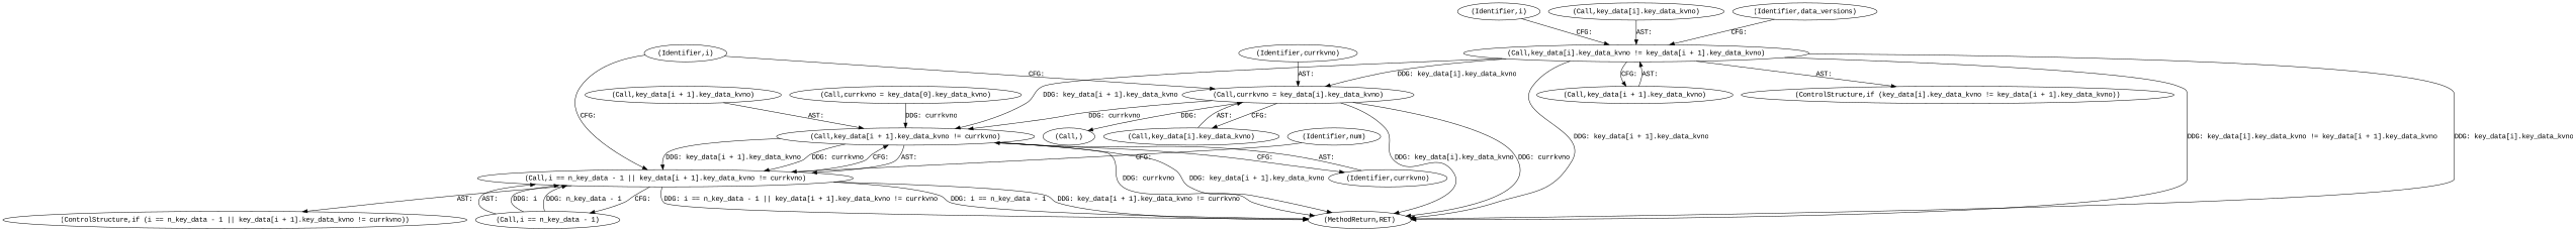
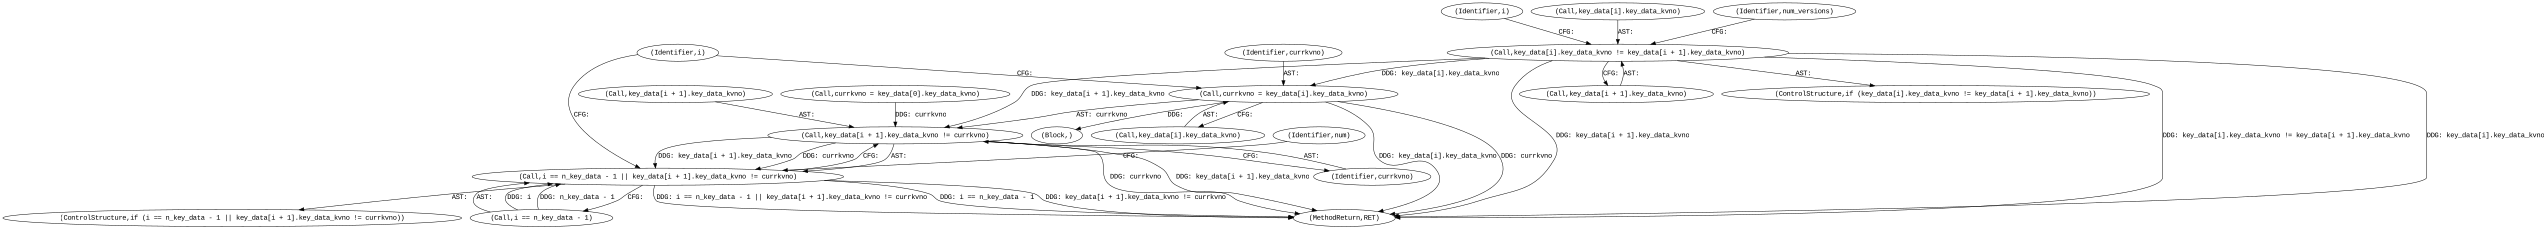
  digraph {
    fontname="Liberation Mono"
    node [fontname="Liberation Mono"]
    edge [fontname="Liberation Mono"]
    n1 [label="(Call,key_data[i].key_data_kvno != key_data[i + 1].key_data_kvno)"]
    n2 [label="(Call,key_data[i + 1].key_data_kvno != currkvno)"]
    n3 [label="(Call,currkvno = key_data[i].key_data_kvno)"]
    n4 [label="(MethodReturn,RET)"]
    n5 [label="(ControlStructure,if (key_data[i].key_data_kvno != key_data[i + 1].key_data_kvno))"]
    n6 [label="(Call,key_data[i + 1].key_data_kvno)"]
    n7 [label="(Call,i == n_key_data - 1 || key_data[i + 1].key_data_kvno != currkvno)"]
    n8 [label="(Identifier,currkvno)"]
-   n9 [label="(Call,)"]
+   n9 [label="(Block,)"]
    n10 [label="(Call,key_data[i].key_data_kvno)"]
    n11 [label="(Call,i == n_key_data - 1)"]
    n12 [label="(ControlStructure,if (i == n_key_data - 1 || key_data[i + 1].key_data_kvno != currkvno))"]
    n13 [label="(Identifier,i)"]
    n14 [label="(Call,currkvno = key_data[0].key_data_kvno)"]
    n15 [label="(Call,key_data[i + 1].key_data_kvno)"]
    n16 [label="(Call,key_data[i].key_data_kvno)"]
    n17 [label="(Identifier,i)"]
-   n18 [label="(Identifier,data_versions)"]
+   n18 [label="(Identifier,num_versions)"]
    n19 [label="(Identifier,num)"]
    n20 [label="(Identifier,currkvno)"]
    n1 -> n2 [label="DDG: key_data[i + 1].key_data_kvno"]
    n1 -> n3 [label="DDG: key_data[i].key_data_kvno"]
    n1 -> n4 [label="DDG: key_data[i + 1].key_data_kvno"]
    n1 -> n4 [label="DDG: key_data[i].key_data_kvno != key_data[i + 1].key_data_kvno"]
    n1 -> n4 [label="DDG: key_data[i].key_data_kvno"]
    n1 -> n5 [label="AST: "]
    n1 -> n6 [label="CFG: "]
    n2 -> n4 [label="DDG: currkvno"]
    n2 -> n4 [label="DDG: key_data[i + 1].key_data_kvno"]
    n2 -> n7 [label="AST: "]
    n2 -> n7 [label="DDG: key_data[i + 1].key_data_kvno"]
    n2 -> n7 [label="DDG: currkvno"]
    n2 -> n8 [label="CFG: "]
-   n3 -> n2 [label="DDG: currkvno"]
+   n3 -> n2 [label="AST: currkvno"]
    n3 -> n4 [label="DDG: key_data[i].key_data_kvno"]
    n3 -> n4 [label="DDG: currkvno"]
    n3 -> n9 [label="DDG: "]
    n3 -> n10 [label="CFG: "]
    n6 -> n1 [label="AST: "]
    n7 -> n2 [label="CFG: "]
    n7 -> n4 [label="DDG: i == n_key_data - 1"]
    n7 -> n4 [label="DDG: key_data[i + 1].key_data_kvno != currkvno"]
    n7 -> n4 [label="DDG: i == n_key_data - 1 || key_data[i + 1].key_data_kvno != currkvno"]
    n7 -> n11 [label="CFG: "]
    n7 -> n12 [label="AST: "]
    n8 -> n2 [label="AST: "]
    n10 -> n3 [label="AST: "]
    n11 -> n7 [label="AST: "]
    n11 -> n7 [label="DDG: i"]
    n11 -> n7 [label="DDG: n_key_data - 1"]
    n13 -> n1 [label="CFG: "]
    n14 -> n2 [label="DDG: currkvno"]
    n15 -> n2 [label="AST: "]
    n16 -> n1 [label="AST: "]
    n17 -> n3 [label="CFG: "]
    n17 -> n7 [label="CFG: "]
    n18 -> n1 [label="CFG: "]
    n19 -> n7 [label="CFG: "]
    n20 -> n3 [label="AST: "]
  }
